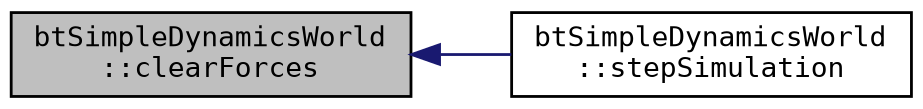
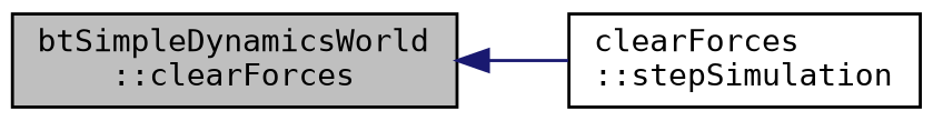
  digraph {
    rankdir=LR
    fontname="DejaVu Sans Mono"
    node [color=black fontname="DejaVu Sans Mono" fontsize=10 shape=record style=filled]
    n1 [fillcolor=grey75 fontcolor=black height=0.2 label="btSimpleDynamicsWorld\l::clearForces" width=0.4]
-   n2 [fillcolor=white height=0.2 label="btSimpleDynamicsWorld\l::stepSimulation" width=0.4]
+   n2 [fillcolor=white height=0.2 label="clearForces\l::stepSimulation" width=0.4]
    n1 -> n2 [color=midnightblue dir=back fontname="DejaVu Sans Mono" fontsize=10 labelfontname=Helvetica labelfontsize=10 style=solid]
  }
